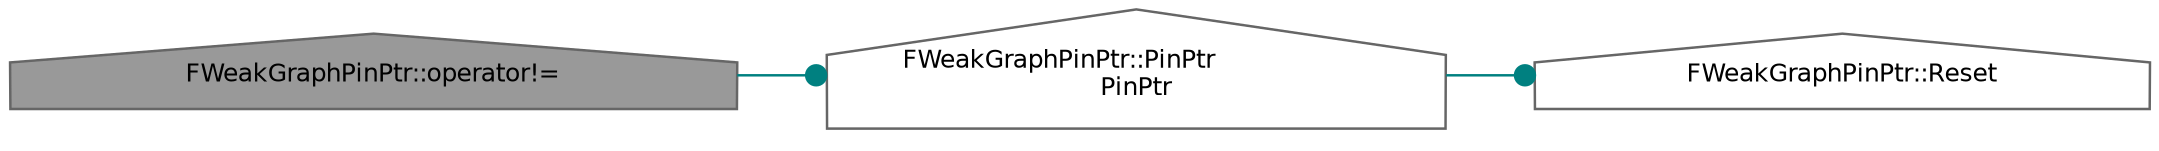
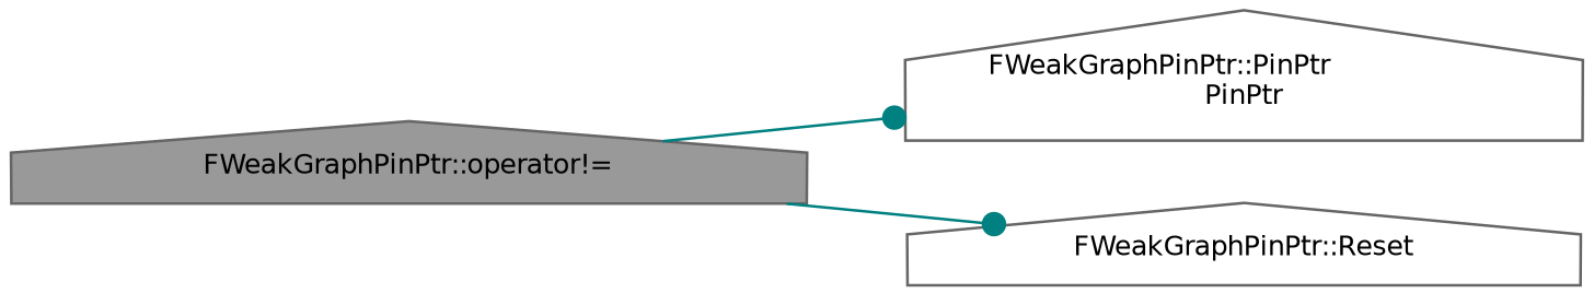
  digraph {
    rankdir=LR
    node [color=gray40 fillcolor=white fontname=Helvetica fontsize=10 shape=house style=filled]
    edge [arrowhead=dot color=teal fontname=Helvetica fontsize=10 labelfontname=Helvetica labelfontsize=10 style=solid]
    n1 [fillcolor=grey60 fontcolor=black height=0.2 label="FWeakGraphPinPtr::operator!=" width=0.4]
    n2 [height=0.2 label="FWeakGraphPinPtr::PinPtr\lPinPtr" width=0.4]
    n3 [height=0.2 label="FWeakGraphPinPtr::Reset" width=0.4]
    n1 -> n2
-   n2 -> n3
+   n1 -> n3
  }
